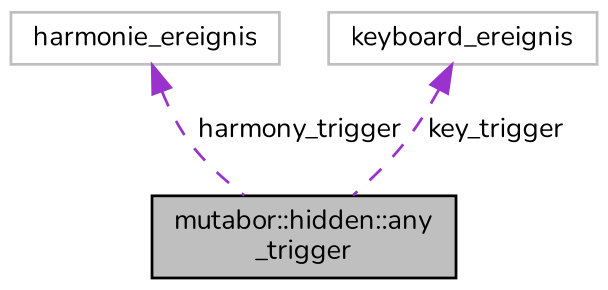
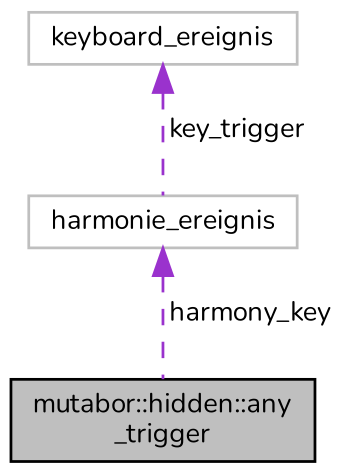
  digraph {
    fontname=Nunito
    node [color=grey75 fillcolor=white fontname=Nunito fontsize=10 shape=record style=filled]
    edge [color=darkorchid3 dir=back fontname=Nunito fontsize=10 labelfontname=Sans labelfontsize=10 style=dashed]
    n1 [color=black fillcolor=grey75 fontcolor=black height=0.2 label="mutabor::hidden::any\l_trigger" width=0.4]
    n2 [height=0.2 label=harmonie_ereignis width=0.4]
    n3 [height=0.2 label=keyboard_ereignis width=0.4]
-   n2 -> n1 [label=" harmony_trigger"]
-   n3 -> n1 [label=" key_trigger"]
+   n2 -> n1 [label=" harmony_key"]
+   n3 -> n2 [label=" key_trigger"]
  }
